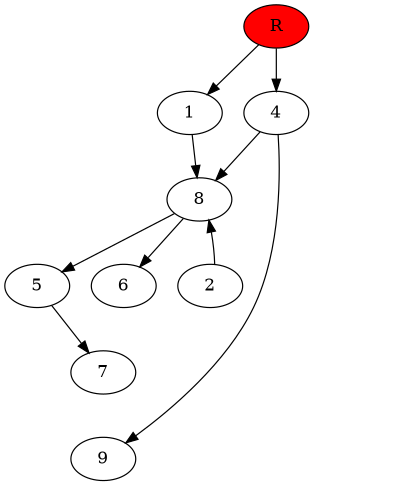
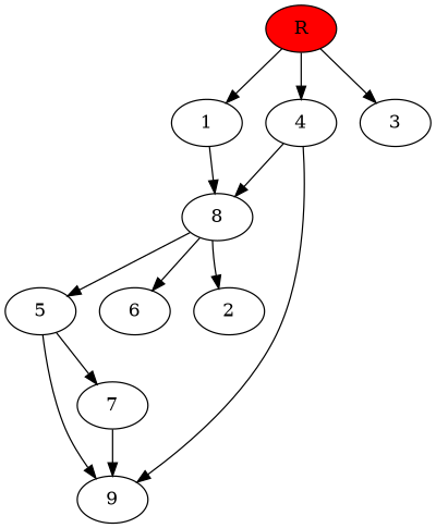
  digraph {
    1
    8
    5
    6
    2
    4
    9
    7
    R [fillcolor="#ff0000" style=filled]
+   3
    1 -> 8
    8 -> 5
    8 -> 6
-   2 -> 8
+   8 -> 2
+   5 -> 9
    5 -> 7
    4 -> 8
    4 -> 9
+   7 -> 9
    R -> 1
    R -> 4
+   R -> 3
  }
